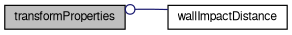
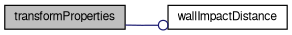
  digraph {
    rankdir=LR
    node [color=black fontname=FreeSans fontsize=10 shape=record]
    n1 [fillcolor=grey75 fontcolor=black height=0.2 label=transformProperties style=filled width=0.4]
    n2 [height=0.2 label=wallImpactDistance width=0.4]
-   n2 -> n1 [color=midnightblue fontname=FreeSans fontsize=10 labelfontname=FreeSans labelfontsize=10 style=solid arrowhead=odot]
+   n1 -> n2 [color=midnightblue fontname=FreeSans fontsize=10 labelfontname=FreeSans labelfontsize=10 style=solid arrowhead=odot]
  }
